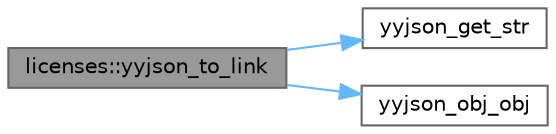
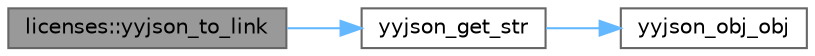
  digraph {
    rankdir=LR
    node [color=grey40 fillcolor=white fontname=Helvetica fontsize=10 shape=box style=filled]
    edge [color=steelblue1 fontname=Helvetica fontsize=10 labelfontname=Helvetica labelfontsize=10 style=solid]
    n1 [color=gray40 fillcolor=grey60 fontcolor=black height=0.2 label="licenses::yyjson_to_link" width=0.4]
    n2 [height=0.2 label=yyjson_get_str width=0.4]
    n3 [height=0.2 label=yyjson_obj_obj width=0.4]
    n1 -> n2
-   n1 -> n3
+   n2 -> n3
  }
